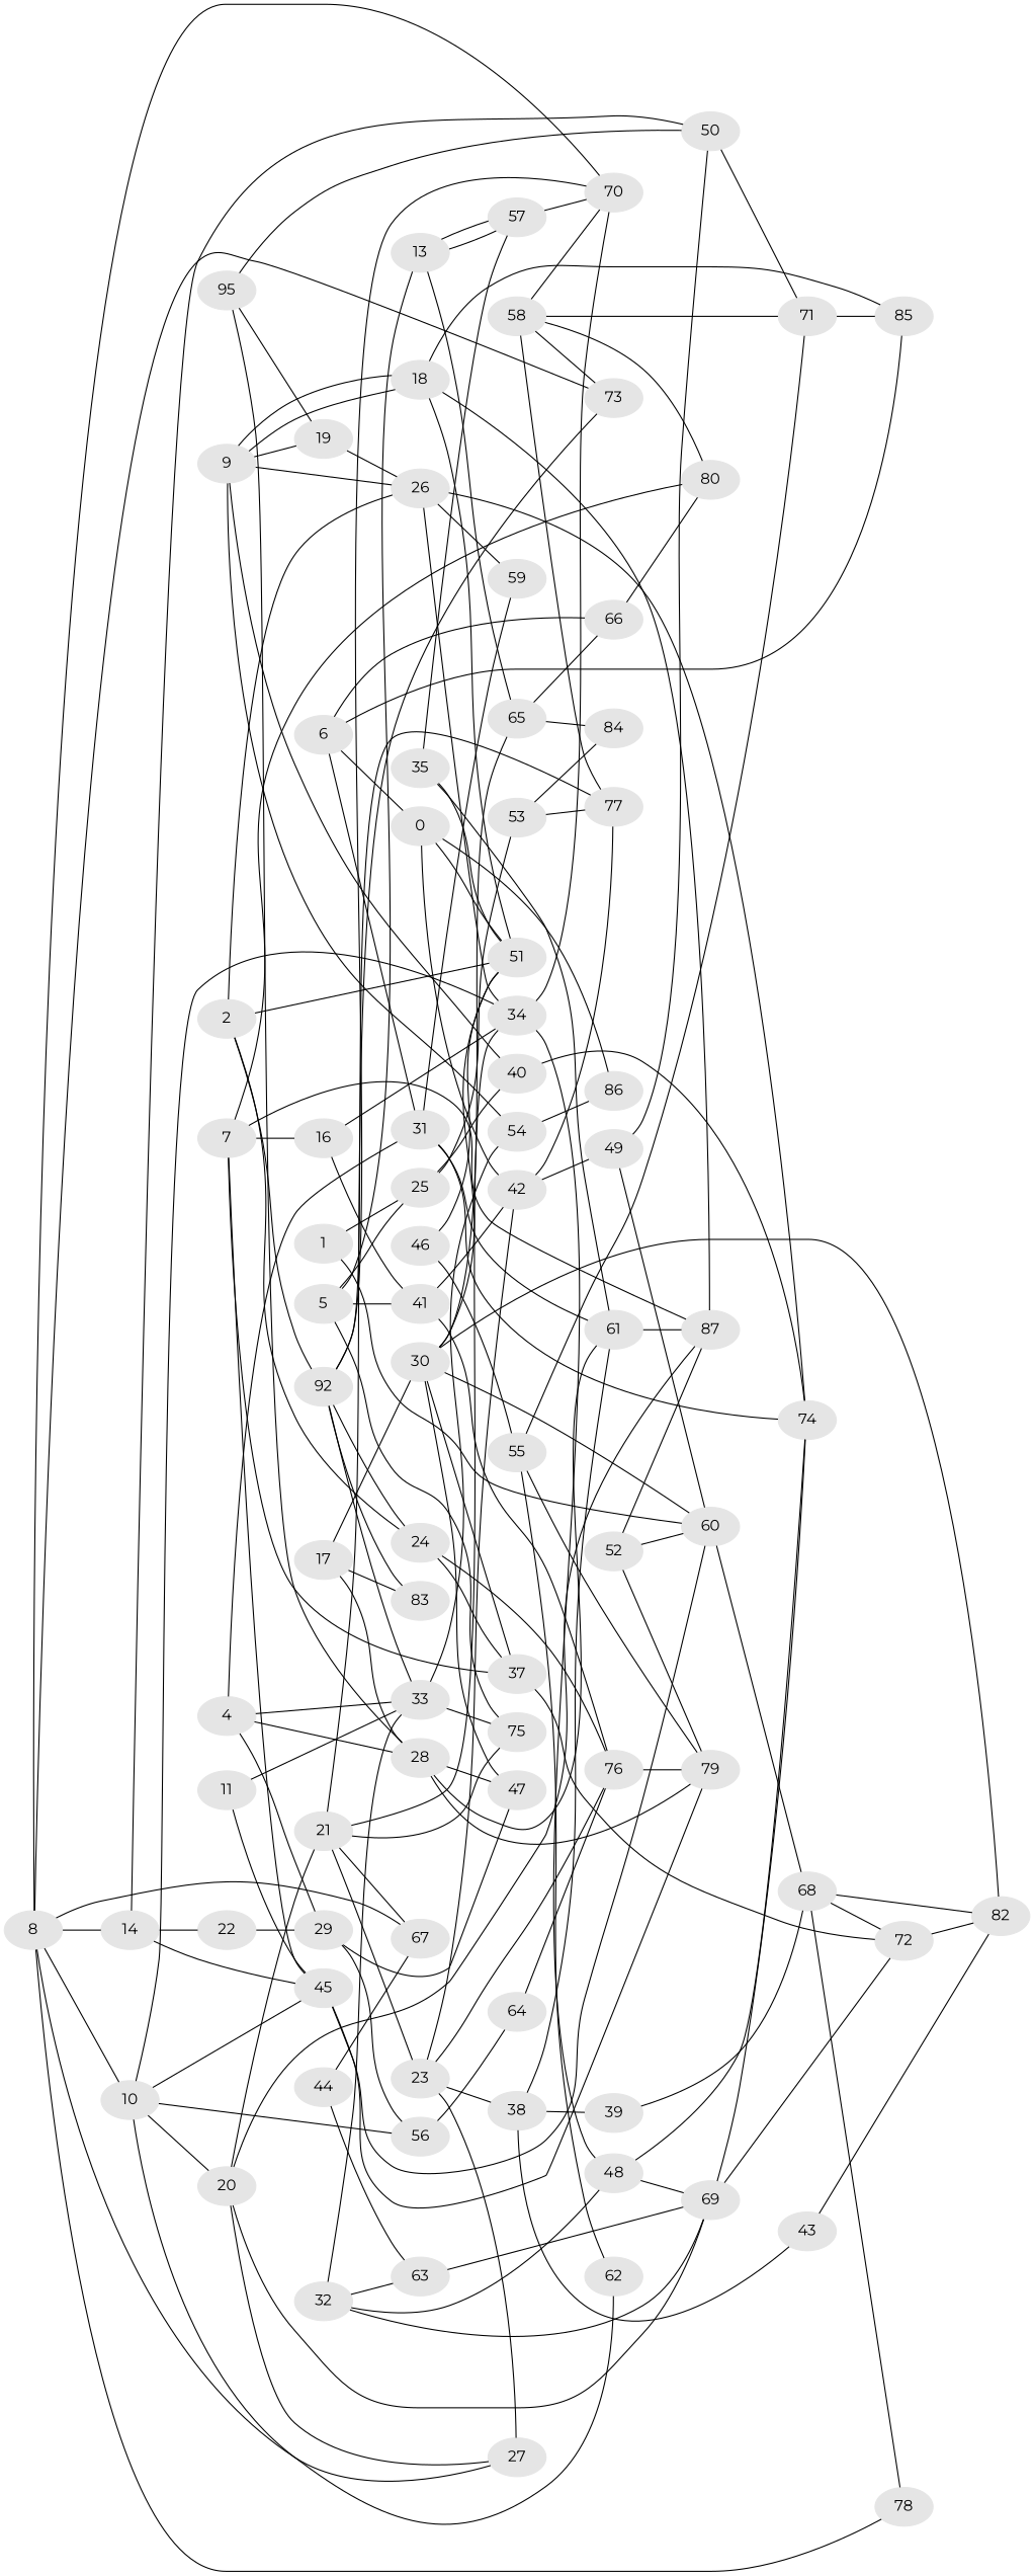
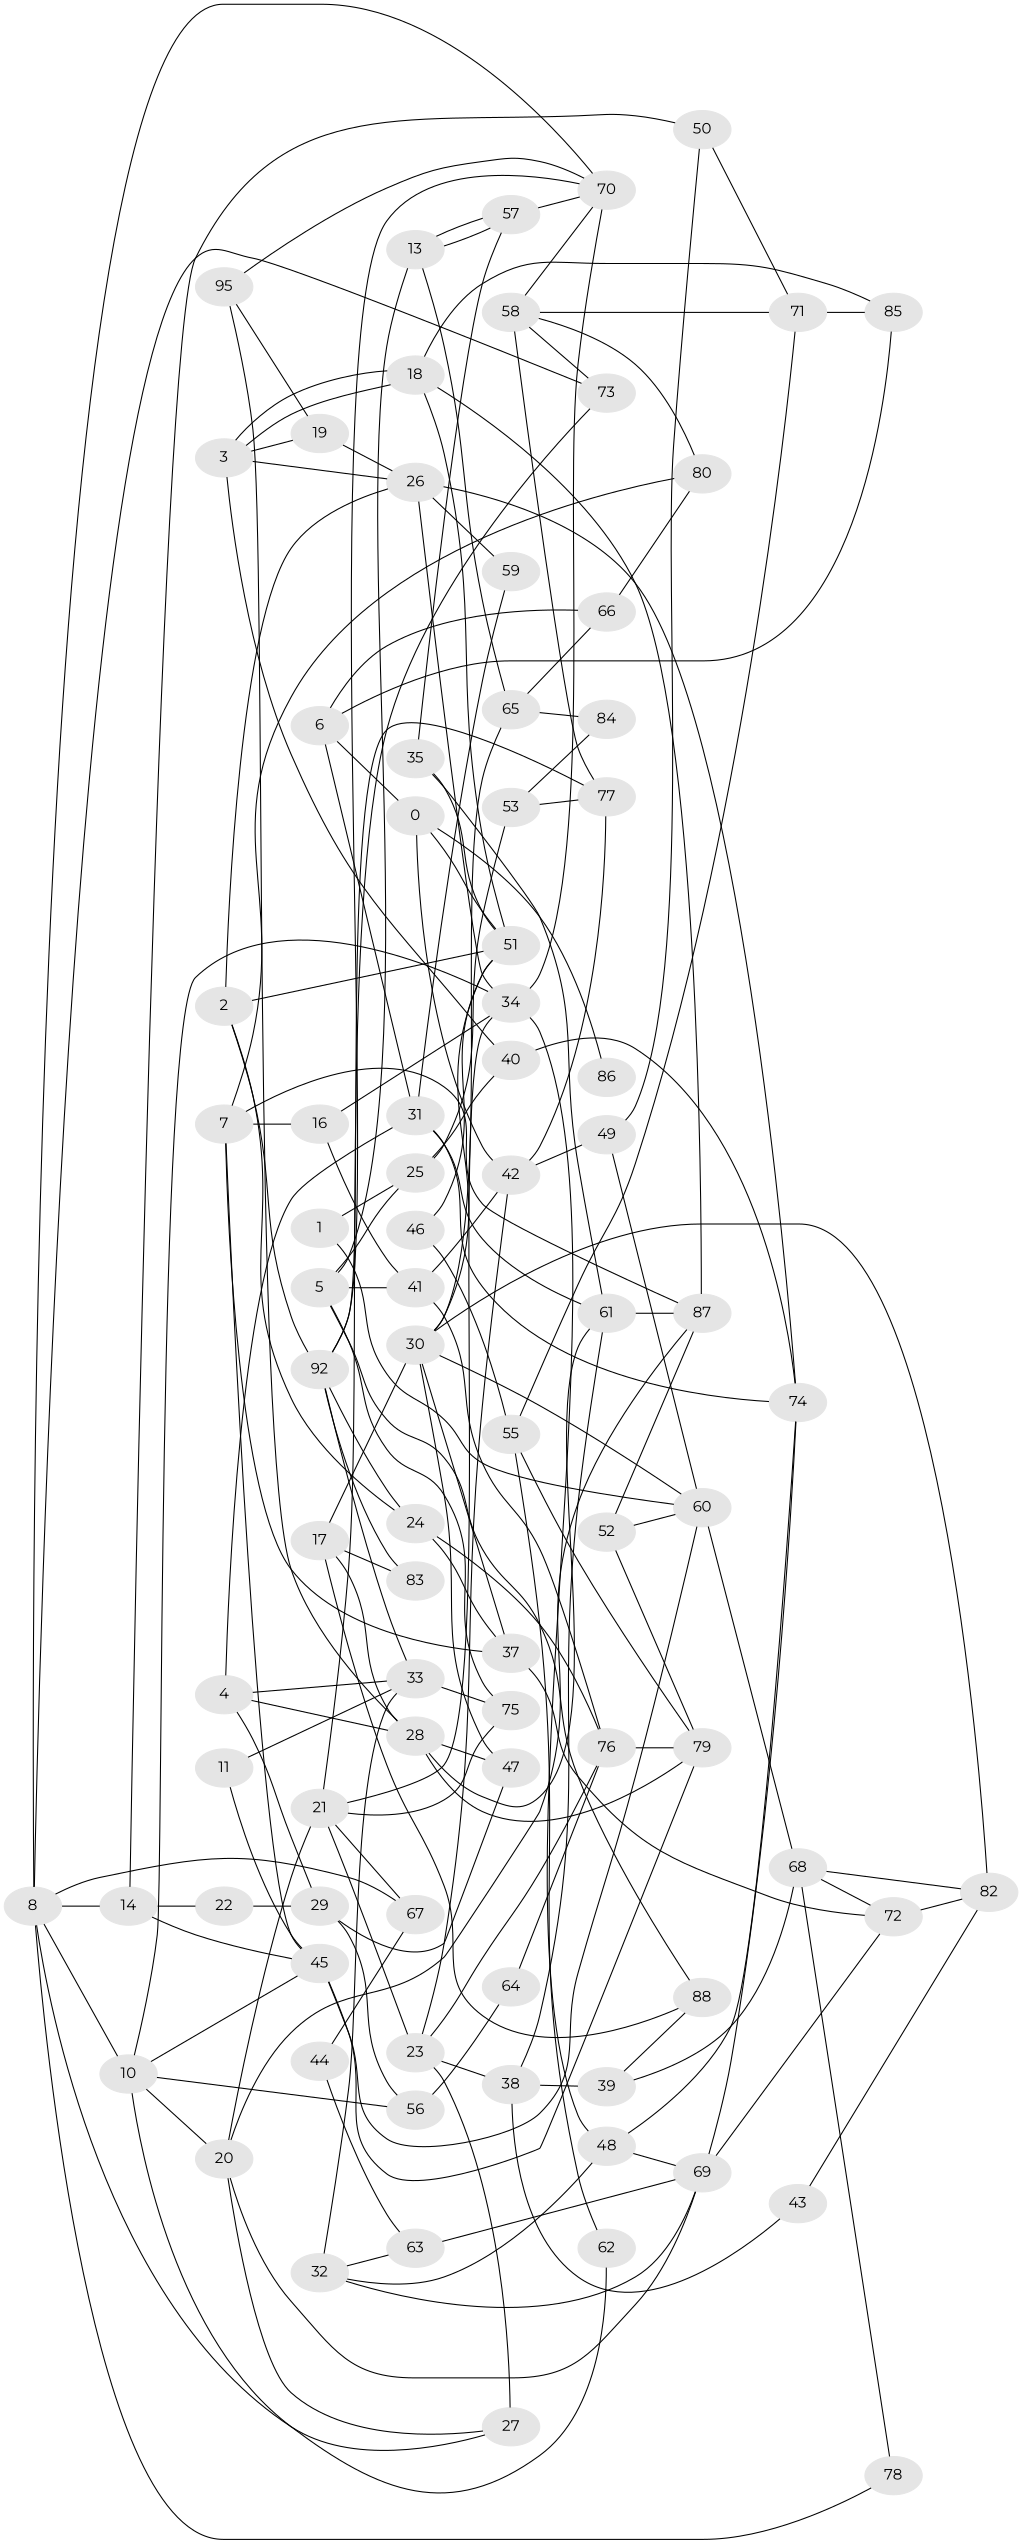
  graph {
    fontname=Montserrat
    rankdir=LR
    node [color=gray90 fontname=Montserrat style=filled]
    edge [fontname=Montserrat]
    1
    25
    60
    40
    53
    68
    n7 [label=92]
    2
    24
    26
    51
    33
    70
    77
    83
    37
    76
    34
    59
    74
-   3 [label=9]
+   3
    18
    19
-   54
    85
    87
    86
    4
    28
    29
    31
    47
    61
    79
    56
    75
    5
    13
    41
+   88
    57
    65
    42
    6
    n45 [label=0]
    66
    80
    7
    16
    45
    72
    8
    10
    14
    27
    67
    73
    78
    20
    62
    22
    50
    49
    21
    69
    48
    64
    11
    84
    71
    n71 [label=95]
    17
    30
    82
    23
    38
    39
    43
    32
    63
    35
    44
    46
    55
    52
    58
    1 -- 25
    1 -- 60
    25 -- 40
    25 -- 53
    60 -- 68
    40 -- 74
    53 -- 77
    53 -- 84
    68 -- 72
    68 -- 78
    68 -- 82
    n7 -- 24
    n7 -- 33
    n7 -- 70
    n7 -- 77
    n7 -- 83
    2 -- n7
    2 -- 24
    2 -- 26
    2 -- 51
    24 -- 37
    24 -- 76
    26 -- 34
    26 -- 59
    26 -- 74
-   33 -- 54
    33 -- 75
    37 -- 72
    76 -- 79
    34 -- 70
    34 -- 48
    3 -- 40
    3 -- 26
    3 -- 18
    3 -- 18
    3 -- 19
-   3 -- 54
    18 -- 51
    18 -- 85
    18 -- 87
    19 -- 26
-   54 -- 86
    4 -- 33
    4 -- 28
    4 -- 29
    4 -- 31
    28 -- 47
    28 -- 61
    28 -- 79
    29 -- 47
    29 -- 56
    31 -- 59
    31 -- 74
    31 -- 61
    61 -- 87
    56 -- 64
    5 -- 25
    5 -- 75
    5 -- 13
    5 -- 41
+   5 -- 88
    13 -- 57
    13 -- 57
    13 -- 65
    41 -- 76
    41 -- 42
    57 -- 70
    65 -- 66
    65 -- 84
    42 -- 77
    42 -- 49
    6 -- 85
    6 -- 31
    6 -- n45
    6 -- 66
    n45 -- 51
    n45 -- 86
    n45 -- 42
    66 -- 80
    7 -- 37
    7 -- 87
    7 -- 80
    7 -- 16
    7 -- 45
    16 -- 34
    16 -- 41
    45 -- 60
    45 -- 79
    72 -- 82
    8 -- 70
    8 -- 10
    8 -- 14
    8 -- 27
    8 -- 67
    8 -- 73
    8 -- 78
    10 -- 34
    10 -- 56
    10 -- 45
    10 -- 20
    10 -- 62
    14 -- 45
    14 -- 22
    14 -- 50
    20 -- 87
    20 -- 27
    20 -- 21
    20 -- 69
    22 -- 29
    50 -- 71
    49 -- 60
    49 -- 50
    21 -- 34
    21 -- 75
    21 -- 67
    21 -- 73
    21 -- 23
    69 -- 74
    69 -- 72
    48 -- 74
    48 -- 69
    64 -- 76
    11 -- 33
    11 -- 45
    71 -- 85
    n71 -- 19
    n71 -- 28
-   n71 -- 50
+   n71 -- 70
    17 -- 83
    17 -- 28
+   17 -- 88
    17 -- 30
    30 -- 60
    30 -- 51
    30 -- 37
    30 -- 47
    30 -- 65
    30 -- 82
    23 -- 76
    23 -- 42
    23 -- 27
    23 -- 38
    38 -- 61
    38 -- 39
    38 -- 43
    39 -- 68
+   39 -- 88
    43 -- 82
    32 -- 33
    32 -- 69
    32 -- 48
    32 -- 63
    63 -- 69
    35 -- 51
    35 -- 61
    35 -- 57
    44 -- 67
    44 -- 63
    46 -- 51
    46 -- 55
    55 -- 79
    55 -- 62
    55 -- 71
    52 -- 60
    52 -- 87
    52 -- 79
    58 -- 70
    58 -- 77
    58 -- 80
    58 -- 73
    58 -- 71
  }
